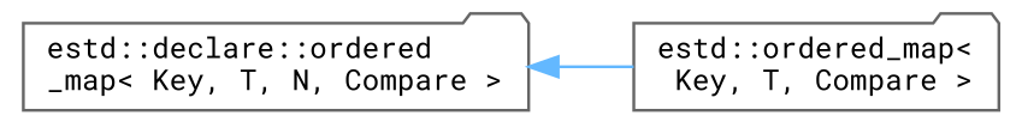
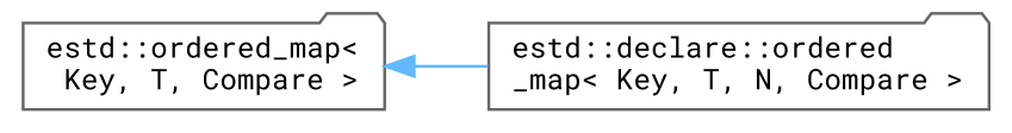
  digraph {
    rankdir=LR
    fontname="Roboto Mono"
    node [color=grey40 fillcolor=white fontname="Roboto Mono" fontsize=10 shape=folder style=filled]
    n1 [height=0.2 label="estd::ordered_map\<\l Key, T, Compare \>" width=0.4]
    n2 [height=0.2 label="estd::declare::ordered\l_map\< Key, T, N, Compare \>" width=0.4]
-   n2 -> n1 [color=steelblue1 dir=back fontname="Roboto Mono" fontsize=10 labelfontname=Helvetica labelfontsize=10 style=solid]
+   n1 -> n2 [color=steelblue1 dir=back fontname="Roboto Mono" fontsize=10 labelfontname=Helvetica labelfontsize=10 style=solid]
  }
